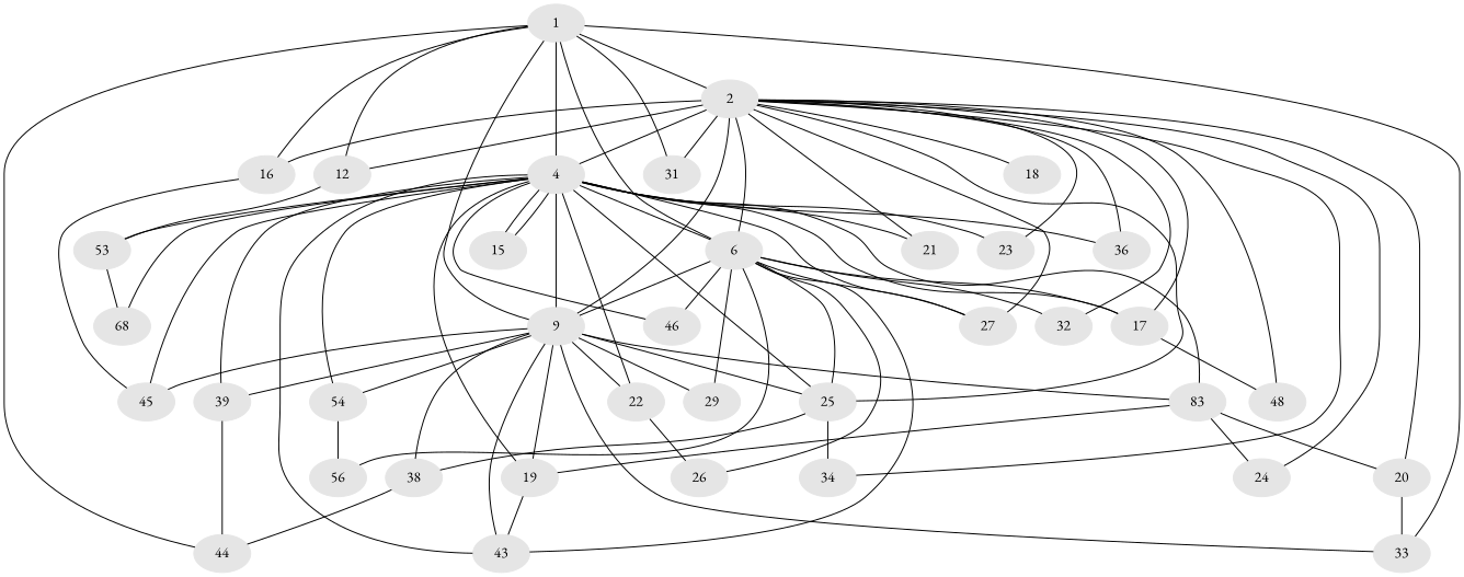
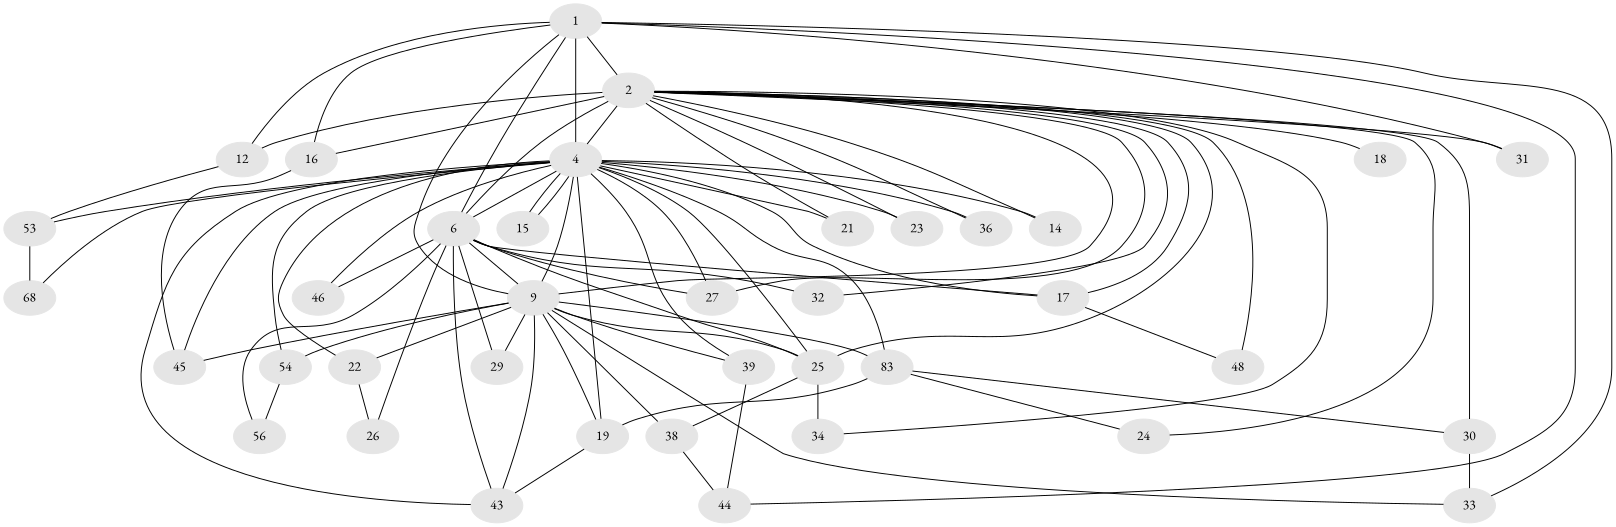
  graph {
    fontname="EB Garamond"
    node [color=gray90 fontname="EB Garamond" style=filled]
    edge [fontname="EB Garamond"]
    2 [super="+77+74+52+3"]
    4 [super="+8+42+67+78+5"]
    6 [super="+66+7+28"]
    9 [super="+10"]
    12
    16 [super="+71"]
    31
+   14
    17
    18
-   20
+   20 [label=30]
    21
    23
    24
    25 [super="+69+57+37"]
    27
    32
    34
    36
    48
    1
    33 [super="+64"]
    44 [super="+63"]
    n24 [label=83]
    15
    19 [super="+40"]
    22 [super="+62"]
    39
    43 [super="+47"]
    45
    46
    53
    54
    68
    26
    29
    56
    38
    2 -- 4 [weight=11]
    2 -- 6 [weight=7]
    2 -- 9 [weight=4]
    2 -- 12
    2 -- 16
    2 -- 31 [weight=2]
+   2 -- 14
    2 -- 17
    2 -- 18 [weight=2]
    2 -- 20 [weight=2]
    2 -- 21
    2 -- 23
    2 -- 24
    2 -- 25
    2 -- 27
    2 -- 32
    2 -- 34
    2 -- 36
    2 -- 48
    4 -- 6 [weight=9]
    4 -- 9 [weight=7]
+   4 -- 14 [weight=2]
    4 -- 17
    4 -- 21
    4 -- 23
    4 -- 25 [weight=2]
    4 -- 27
    4 -- 36
    4 -- n24
    4 -- 15
    4 -- 15
    4 -- 19
    4 -- 22 [weight=2]
    4 -- 39
    4 -- 43
    4 -- 45
    4 -- 46
    4 -- 53
    4 -- 54
    4 -- 68
    6 -- 9 [weight=6]
    6 -- 17
    6 -- 25
    6 -- 27
    6 -- 32
    6 -- 43
    6 -- 46
    6 -- 26
    6 -- 29
    6 -- 56
    9 -- 25
    9 -- 33
    9 -- n24
    9 -- 19
    9 -- 22
    9 -- 39
    9 -- 43
    9 -- 45 [weight=2]
    9 -- 54
    9 -- 29
    9 -- 38
    12 -- 53
    16 -- 45
    17 -- 48
    20 -- 33
    25 -- 34 [weight=2]
    25 -- 38
    1 -- 2 [weight=3]
    1 -- 4 [weight=3]
    1 -- 6 [weight=2]
    1 -- 9 [weight=2]
    1 -- 12
    1 -- 16
    1 -- 31
    1 -- 33
    1 -- 44
    n24 -- 20
    n24 -- 24
    n24 -- 19
    19 -- 43
    22 -- 26
    39 -- 44
    53 -- 68
    54 -- 56
    38 -- 44
  }
